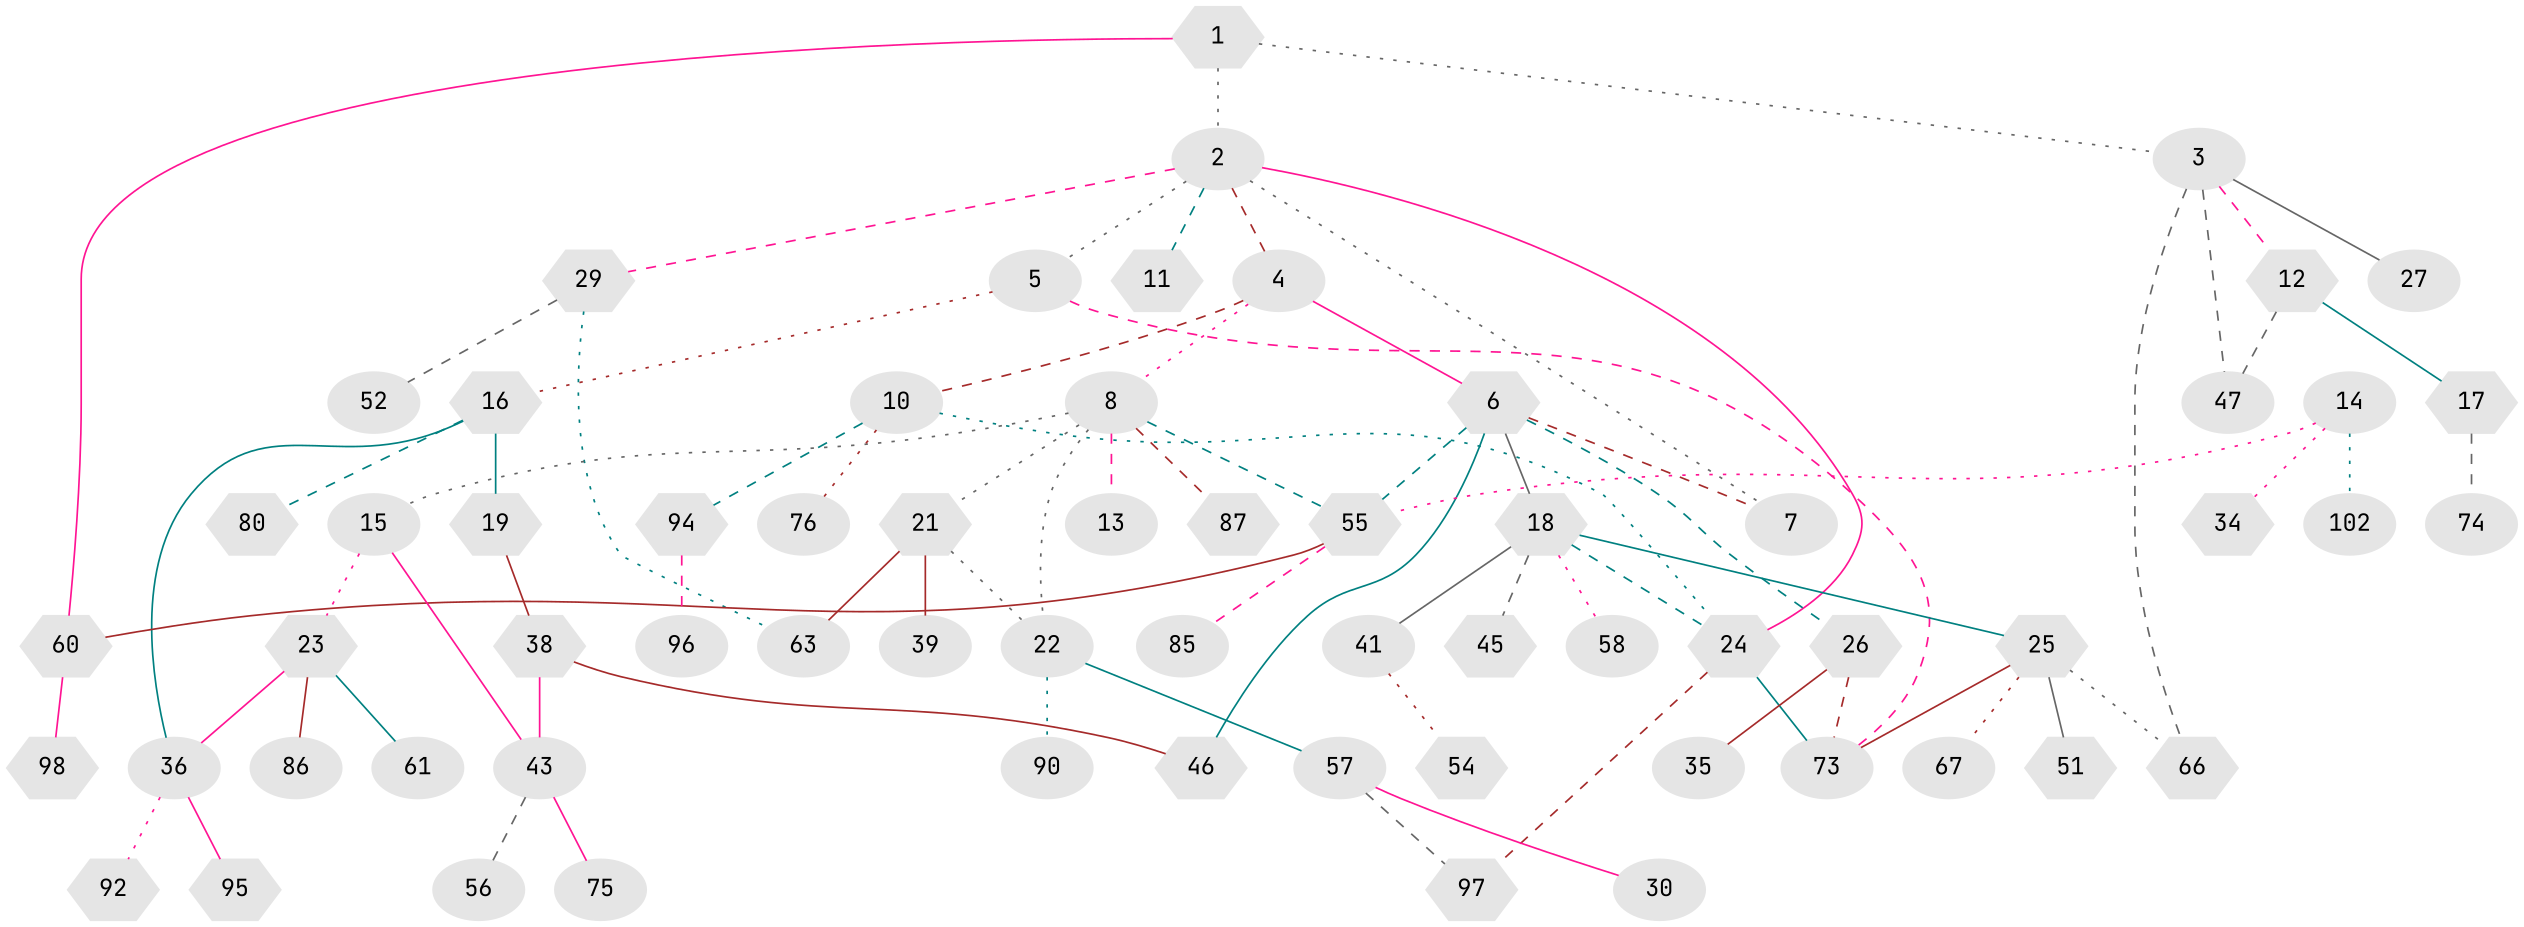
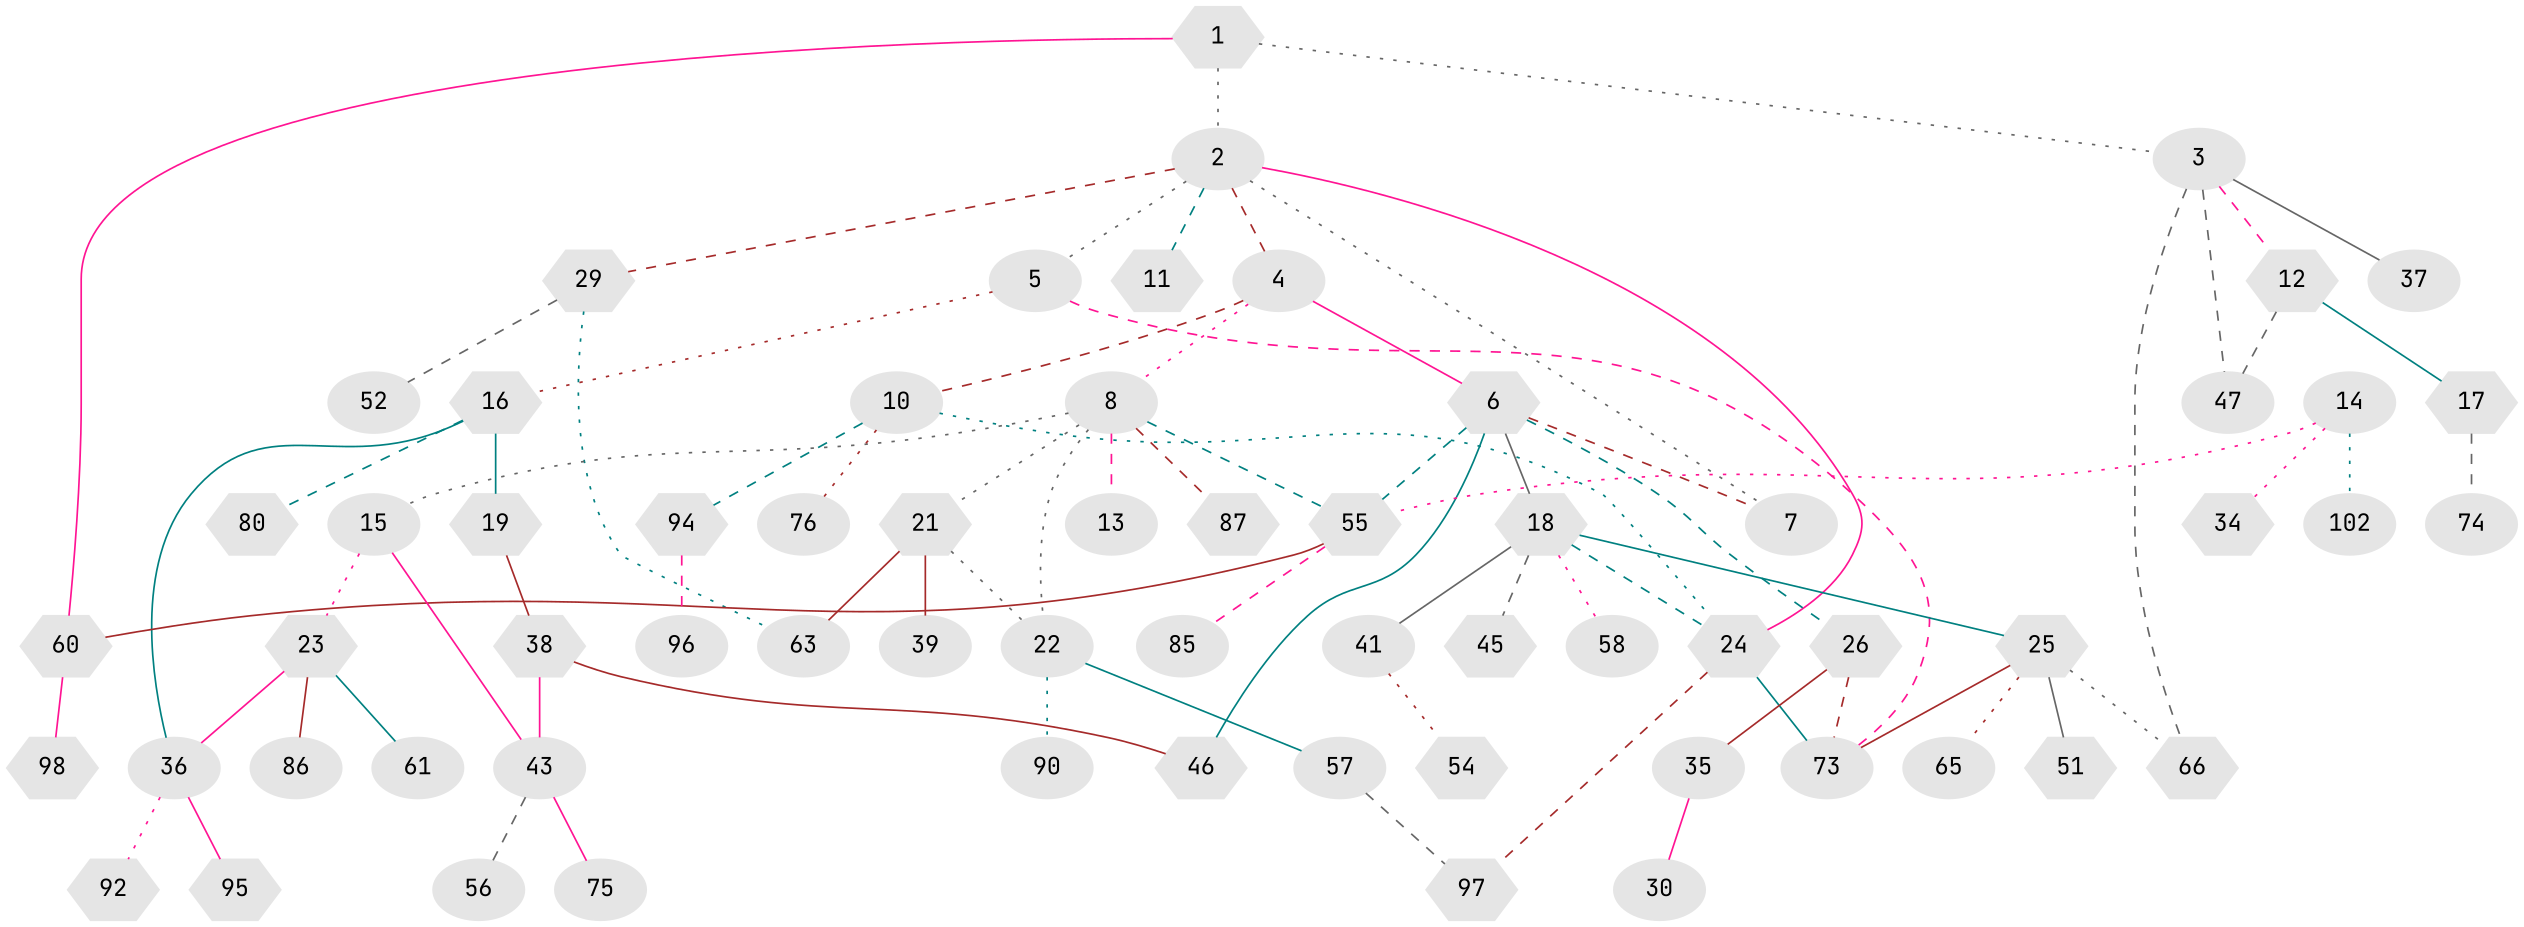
  graph {
    fontname="JetBrains Mono"
    node [color=gray90 fontname="JetBrains Mono" shape=ellipse style=filled]
    edge [color=gray40 fontname="JetBrains Mono" style=solid]
    1 [shape=hexagon super="+49"]
    2 [super="+93"]
    3 [super="+20"]
    60 [shape=hexagon super="+62"]
    4 [super="+44"]
    5 [super="+72"]
    7 [super="+99"]
    11 [shape=hexagon]
    24 [shape=hexagon super="+59"]
    29 [shape=hexagon super="+78"]
    12 [shape=hexagon super="+30"]
-   27 [super="+53"]
+   27 [super="+53" label=37]
    66 [shape=hexagon]
    47 [super="+88"]
    98 [shape=hexagon]
    6 [shape=hexagon super="+28"]
    8 [super="+9"]
    10
    16 [shape=hexagon super="+33"]
    73 [super="+82"]
    97 [shape=hexagon super="+100"]
    63 [super="+87"]
    52 [super="+75"]
    17 [shape=hexagon super="+37"]
    14 [super="+89"]
    55 [shape=hexagon super="+77"]
    34 [shape=hexagon]
    102
    18 [shape=hexagon super="+42"]
    26 [shape=hexagon]
    46 [shape=hexagon]
    13 [super="+68"]
    15
    21 [shape=hexagon]
    22 [super="+48"]
    n36 [label=87 shape=hexagon]
    76
    94 [shape=hexagon]
    19 [shape=hexagon super="+32"]
    36 [super="+83"]
    80 [shape=hexagon]
    25 [shape=hexagon super="+69"]
    41 [super="+71"]
    45 [shape=hexagon]
    58
    35 [super="+50"]
    85
    23 [shape=hexagon super="+31"]
    43 [super="+64"]
    39 [super="+101"]
    57 [super="+91"]
    90
    96
    74
    61
    86
    56
    n58 [label=75]
    38 [shape=hexagon super="+40"]
    92 [shape=hexagon]
    95 [shape=hexagon]
-   67
+   67 [label=65]
    51 [shape=hexagon super="+81"]
    54 [shape=hexagon]
    n65 [label=30]
    1 -- 2 [style=dotted]
    1 -- 3 [style=dotted]
    1 -- 60 [color=deeppink]
    2 -- 4 [color=brown style=dashed]
    2 -- 5 [style=dotted]
    2 -- 7 [style=dotted]
    2 -- 11 [color=teal style=dashed]
    2 -- 24 [color=deeppink]
-   2 -- 29 [color=deeppink style=dashed]
+   2 -- 29 [color=brown style=dashed]
    3 -- 12 [color=deeppink style=dashed]
    3 -- 27
    3 -- 66 [style=dashed]
    3 -- 47 [style=dashed]
    60 -- 98 [color=deeppink]
    4 -- 6 [color=deeppink]
    4 -- 8 [color=deeppink style=dotted]
    4 -- 10 [color=brown style=dashed]
    5 -- 16 [color=brown style=dotted]
    5 -- 73 [color=deeppink style=dashed]
    24 -- 73 [color=teal]
    24 -- 97 [color=brown style=dashed]
    29 -- 63 [color=teal style=dotted]
    29 -- 52 [style=dashed]
    12 -- 47 [style=dashed]
    12 -- 17 [color=teal]
    6 -- 7 [color=brown style=dashed]
    6 -- 55 [color=teal style=dashed]
    6 -- 18
    6 -- 26 [color=teal style=dashed]
    6 -- 46 [color=teal]
    8 -- 55 [color=teal style=dashed]
    8 -- 13 [color=deeppink style=dashed]
    8 -- 15 [style=dotted]
    8 -- 21 [style=dotted]
    8 -- 22 [style=dotted]
    8 -- n36 [color=brown style=dashed]
    10 -- 24 [color=teal style=dotted]
    10 -- 76 [color=brown style=dotted]
    10 -- 94 [color=teal style=dashed]
    16 -- 19 [color=teal]
    16 -- 36 [color=teal]
    16 -- 80 [color=teal style=dashed]
    17 -- 74 [style=dashed]
    14 -- 55 [color=deeppink style=dotted]
    14 -- 34 [color=deeppink style=dotted]
    14 -- 102 [color=teal style=dotted]
    55 -- 60 [color=brown]
    55 -- 85 [color=deeppink style=dashed]
    18 -- 24 [color=teal style=dashed]
    18 -- 25 [color=teal]
    18 -- 41
    18 -- 45 [style=dashed]
    18 -- 58 [color=deeppink style=dotted]
    26 -- 73 [color=brown style=dashed]
    26 -- 35 [color=brown]
    15 -- 23 [color=deeppink style=dotted]
    15 -- 43 [color=deeppink]
    21 -- 63 [color=brown]
    21 -- 22 [style=dotted]
    21 -- 39 [color=brown]
    22 -- 57 [color=teal]
    22 -- 90 [color=teal style=dotted]
    94 -- 96 [color=deeppink style=dashed]
    19 -- 38 [color=brown]
    36 -- 92 [color=deeppink style=dotted]
    36 -- 95 [color=deeppink]
    25 -- 66 [style=dotted]
    25 -- 73 [color=brown]
    25 -- 67 [color=brown style=dotted]
    25 -- 51
    41 -- 54 [color=brown style=dotted]
-   57 -- n65 [color=deeppink]
+   35 -- n65 [color=deeppink]
    23 -- 36 [color=deeppink]
    23 -- 61 [color=teal]
    23 -- 86 [color=brown]
    43 -- 56 [style=dashed]
    43 -- n58 [color=deeppink]
    57 -- 97 [style=dashed]
    38 -- 46 [color=brown]
    38 -- 43 [color=deeppink]
  }
